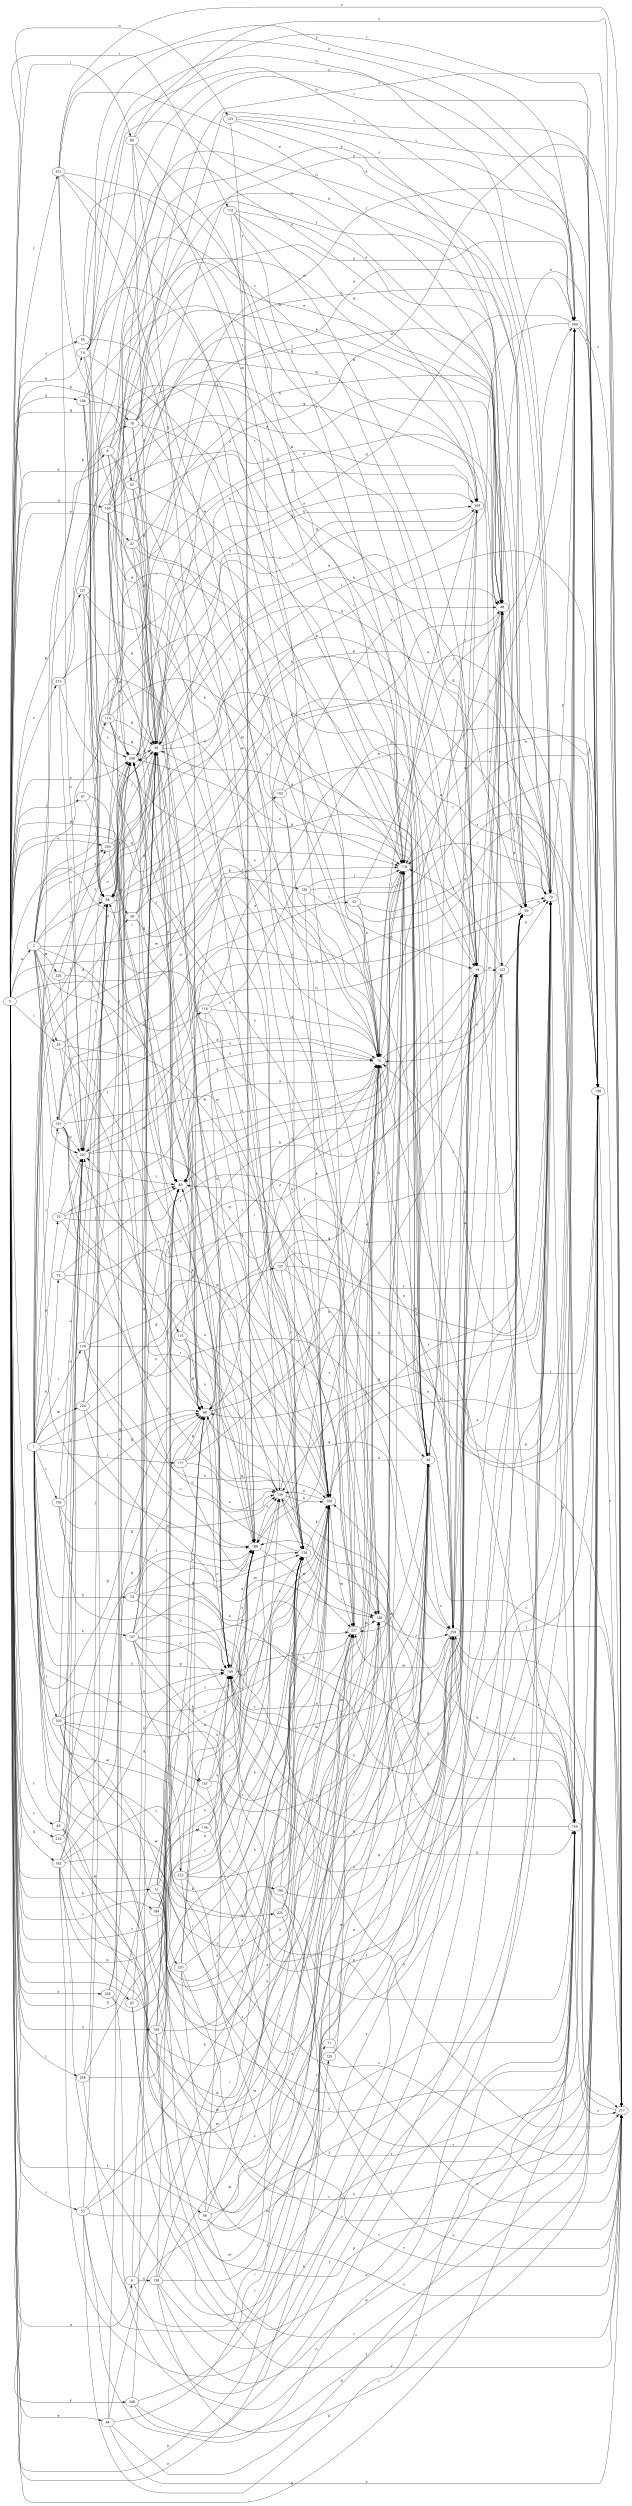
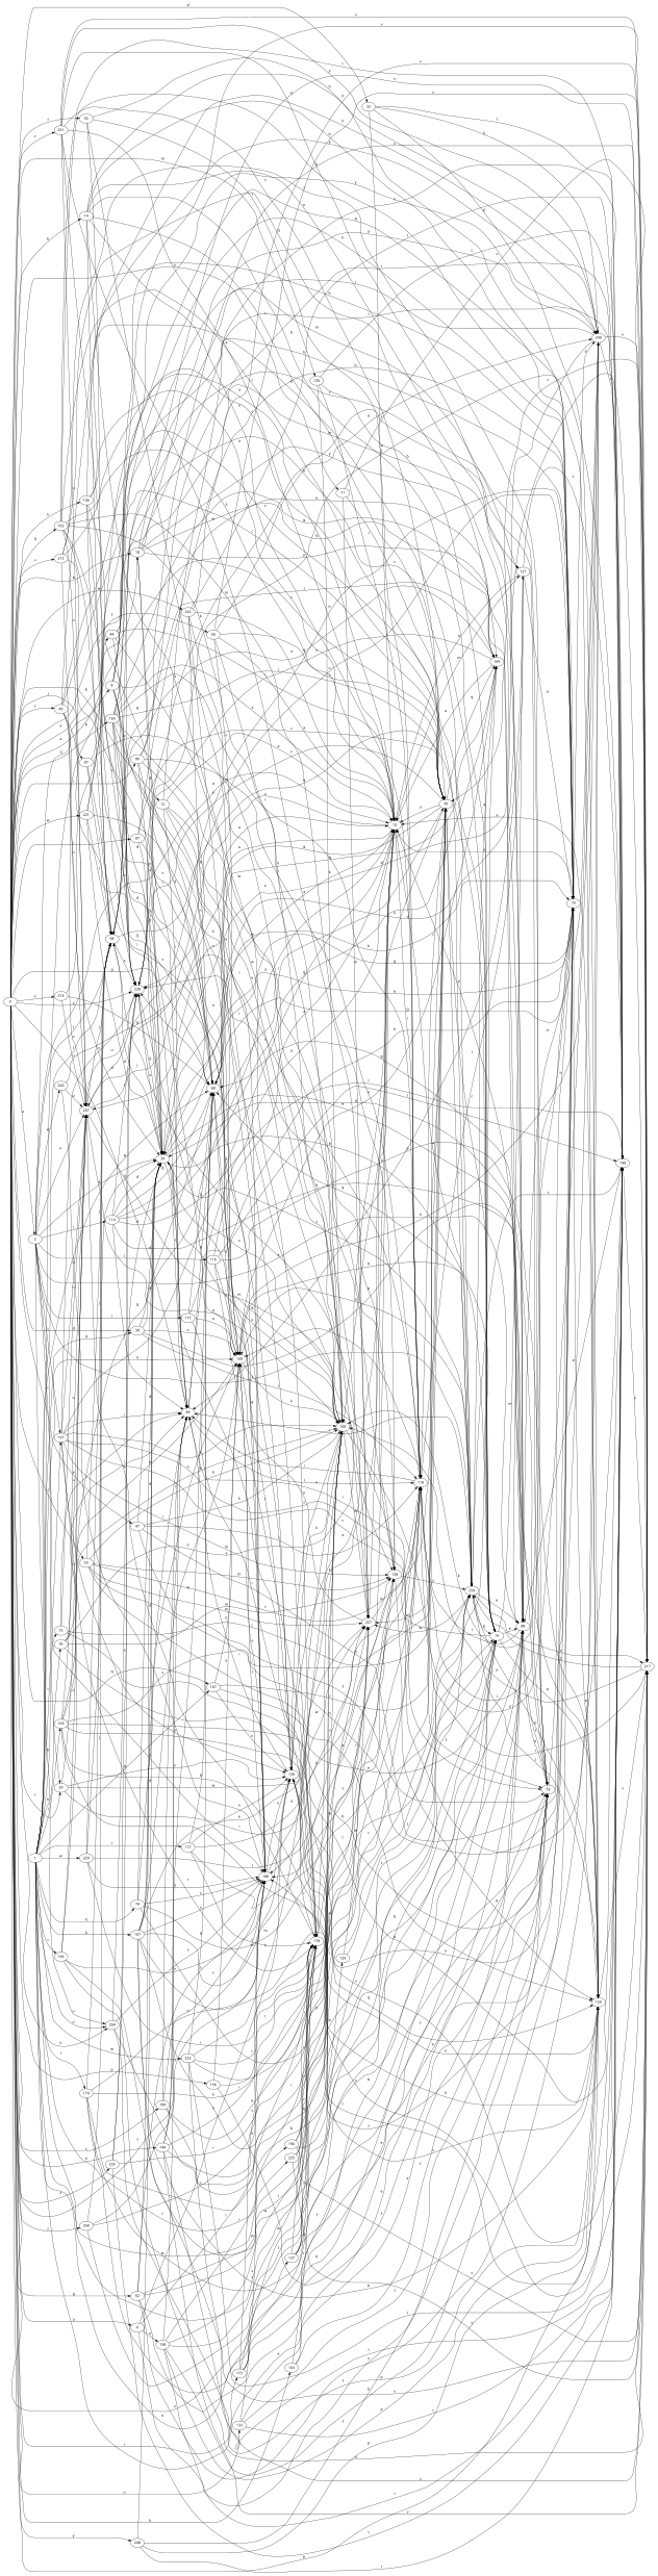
  strict digraph {
    fontname="Noto Sans"
    rankdir=LR
    node [fontname="Noto Sans"]
    edge [fontname="Noto Sans"]
    0
    2
    6
    8
    12
    14
    18
    29
    32
    38
    44
    47
    49
    53
    55
    58
    62
    68
    71
    80
    87
    89
    97
    103
    106
    126
    129
    133
    144
    156
    159
    162
    165
    167
    173
    184
    188
    204
    212
    214
    220
    221
    235
    238
    248
    n46 [label=251]
    258
    48
    98
    197
    259
    10
    39
    79
    108
    114
    115
    116
    207
    226
    59
    138
    139
    178
    19
    127
    249
    198
    30
    169
    217
    118
    227
    149
    128
    1
    73
    74
    76
    107
    109
    137
    174
    177
    190
    196
    223
    224
    225
    0 -> 2 [label=a]
    0 -> 6 [label=a]
    0 -> 8 [label=a]
    0 -> 12 [label=b]
    0 -> 14 [label=b]
    0 -> 18 [label=b]
    0 -> 29 [label=c]
    0 -> 32 [label=d]
    0 -> 38 [label=d]
    0 -> 44 [label=e]
    0 -> 47 [label=e]
    0 -> 49 [label=f]
    0 -> 53 [label=f]
    0 -> 55 [label=f]
    0 -> 58 [label=f]
    0 -> 62 [label=g]
    0 -> 68 [label=g]
    0 -> 71 [label=h]
    0 -> 80 [label=i]
    0 -> 87 [label=i]
    0 -> 89 [label=i]
    0 -> 97 [label=j]
    0 -> 103 [label=k]
    0 -> 106 [label=k]
    0 -> 126 [label=m]
    0 -> 129 [label=n]
    0 -> 133 [label=n]
    0 -> 144 [label=o]
    0 -> 156 [label=p]
    0 -> 159 [label=p]
    0 -> 162 [label=q]
    0 -> 165 [label=q]
    0 -> 167 [label=q]
    0 -> 173 [label=r]
    0 -> 184 [label=s]
    0 -> 188 [label=s]
    0 -> 204 [label=u]
    0 -> 212 [label=v]
    0 -> 214 [label=v]
    0 -> 220 [label=w]
    0 -> 221 [label=w]
    0 -> 235 [label=x]
    0 -> 238 [label=x]
    0 -> 248 [label=y]
    0 -> n46 [label=z]
    0 -> 258 [label=z]
    2 -> 29 [label=c]
    2 -> 188 [label=s]
    2 -> 204 [label=u]
    2 -> 48 [label=e]
    2 -> 98 [label=j]
    2 -> 197 [label=t]
    2 -> 259 [label=z]
    2 -> 10 [label=a]
    2 -> 39 [label=d]
    2 -> 79 [label=h]
-   2 -> 108 [label=k]
    2 -> 114 [label=l]
    2 -> 115 [label=l]
    2 -> 116 [label=l]
    2 -> 207 [label=u]
    2 -> 226 [label=w]
    6 -> 59 [label=f]
    6 -> 138 [label=n]
    6 -> 139 [label=n]
    6 -> 178 [label=r]
    8 -> 238 [label=x]
    8 -> 10 [label=a]
    8 -> 39 [label=d]
    8 -> 139 [label=n]
    8 -> 19 [label=b]
    8 -> 127 [label=m]
    8 -> 249 [label=y]
    12 -> 89 [label=i]
    12 -> 188 [label=s]
    12 -> 10 [label=a]
    12 -> 108 [label=k]
    12 -> 178 [label=r]
    12 -> 198 [label=t]
    14 -> 188 [label=s]
    14 -> 48 [label=e]
    14 -> 98 [label=j]
    14 -> 10 [label=a]
    14 -> 79 [label=h]
    14 -> 19 [label=b]
    14 -> 249 [label=y]
    14 -> 30 [label=c]
    18 -> 89 [label=i]
    18 -> 48 [label=e]
    18 -> 39 [label=d]
    18 -> 127 [label=m]
    18 -> 249 [label=y]
    18 -> 30 [label=c]
    18 -> 169 [label=q]
    18 -> 217 [label=v]
    29 -> 207 [label=u]
    29 -> 139 [label=n]
    29 -> 118 [label=l]
    29 -> 227 [label=w]
    32 -> 159 [label=p]
    32 -> 10 [label=a]
    32 -> 249 [label=y]
    32 -> 198 [label=t]
    38 -> 159 [label=p]
    38 -> 10 [label=a]
    38 -> 39 [label=d]
    38 -> 118 [label=l]
    38 -> 149 [label=o]
    44 -> 159 [label=p]
    44 -> 238 [label=x]
    44 -> 217 [label=v]
    44 -> 118 [label=l]
    44 -> 227 [label=w]
    47 -> 39 [label=d]
    47 -> 79 [label=h]
    47 -> 108 [label=k]
    47 -> 59 [label=f]
    47 -> 118 [label=l]
    49 -> 188 [label=s]
    49 -> 259 [label=z]
    49 -> 39 [label=d]
    49 -> 207 [label=u]
    49 -> 249 [label=y]
    49 -> 30 [label=c]
    53 -> 159 [label=p]
    53 -> 98 [label=j]
    53 -> 79 [label=h]
    53 -> 108 [label=k]
    53 -> 30 [label=c]
    53 -> 227 [label=w]
    53 -> 128 [label=m]
    55 -> 98 [label=j]
    55 -> 79 [label=h]
    55 -> 178 [label=r]
    55 -> 118 [label=l]
    58 -> 10 [label=a]
    58 -> 108 [label=k]
    58 -> 59 [label=f]
    58 -> 30 [label=c]
    58 -> 217 [label=v]
    58 -> 149 [label=o]
    62 -> 188 [label=s]
    62 -> 39 [label=d]
    62 -> 19 [label=b]
    62 -> 249 [label=y]
    62 -> 118 [label=l]
    62 -> 227 [label=w]
    68 -> 238 [label=x]
    68 -> 10 [label=a]
    68 -> 79 [label=h]
    68 -> 149 [label=o]
    71 -> 30 [label=c]
    71 -> 217 [label=v]
    71 -> 227 [label=w]
    80 -> 68 [label=g]
    80 -> 39 [label=d]
    80 -> 198 [label=t]
    80 -> 217 [label=v]
    80 -> 118 [label=l]
    80 -> 227 [label=w]
    87 -> 39 [label=d]
    87 -> 79 [label=h]
    87 -> 139 [label=n]
    87 -> 30 [label=c]
    89 -> 68 [label=g]
    89 -> 10 [label=a]
    89 -> 118 [label=l]
    97 -> 89 [label=i]
    97 -> 98 [label=j]
    97 -> 10 [label=a]
    103 -> 48 [label=e]
    103 -> 59 [label=f]
    103 -> 178 [label=r]
    106 -> 68 [label=g]
    106 -> 238 [label=x]
    106 -> 98 [label=j]
    106 -> 10 [label=a]
    106 -> 19 [label=b]
    106 -> 249 [label=y]
    126 -> 108 [label=k]
    126 -> 19 [label=b]
    126 -> 198 [label=t]
    126 -> 118 [label=l]
    129 -> 259 [label=z]
    129 -> 227 [label=w]
    133 -> 188 [label=s]
    133 -> 48 [label=e]
    133 -> 59 [label=f]
    133 -> 198 [label=t]
    144 -> 68 [label=g]
    144 -> 89 [label=i]
    144 -> 159 [label=p]
    144 -> 108 [label=k]
    144 -> 178 [label=r]
    144 -> 217 [label=v]
    156 -> 59 [label=f]
    156 -> 178 [label=r]
    156 -> 149 [label=o]
    159 -> 188 [label=s]
    159 -> 259 [label=z]
    159 -> 10 [label=a]
    159 -> 139 [label=n]
    159 -> 217 [label=v]
    162 -> 68 [label=g]
    162 -> 10 [label=a]
    162 -> 79 [label=h]
    162 -> 108 [label=k]
    162 -> 207 [label=u]
    162 -> 198 [label=t]
    162 -> 30 [label=c]
    162 -> 149 [label=o]
    162 -> 128 [label=m]
    165 -> 238 [label=x]
    165 -> 48 [label=e]
    165 -> 39 [label=d]
    165 -> 79 [label=h]
    165 -> 108 [label=k]
    165 -> 59 [label=f]
    165 -> 30 [label=c]
    165 -> 169 [label=q]
    165 -> 118 [label=l]
    165 -> 149 [label=o]
    165 -> 128 [label=m]
    167 -> 48 [label=e]
    167 -> 139 [label=n]
    167 -> 30 [label=c]
    167 -> 149 [label=o]
    173 -> 188 [label=s]
    173 -> 48 [label=e]
    173 -> 19 [label=b]
    173 -> 169 [label=q]
    173 -> 118 [label=l]
    184 -> 89 [label=i]
    184 -> 188 [label=s]
    184 -> 108 [label=k]
    184 -> 118 [label=l]
    188 -> 139 [label=n]
    188 -> 227 [label=w]
    188 -> 149 [label=o]
    204 -> 188 [label=s]
    204 -> 238 [label=x]
    204 -> 19 [label=b]
    204 -> 198 [label=t]
    212 -> 188 [label=s]
    212 -> 207 [label=u]
    212 -> 59 [label=f]
    212 -> 30 [label=c]
    212 -> 169 [label=q]
    214 -> 68 [label=g]
    214 -> 207 [label=u]
    214 -> 128 [label=m]
    220 -> 68 [label=g]
    220 -> 10 [label=a]
    220 -> 108 [label=k]
    220 -> 198 [label=t]
    220 -> 217 [label=v]
    220 -> 149 [label=o]
    221 -> 48 [label=e]
    221 -> 98 [label=j]
    221 -> 39 [label=d]
    221 -> 79 [label=h]
    221 -> 108 [label=k]
    235 -> 238 [label=x]
    235 -> 39 [label=d]
    235 -> 178 [label=r]
    235 -> 198 [label=t]
    238 -> 39 [label=d]
    238 -> 207 [label=u]
    238 -> 249 [label=y]
    238 -> 198 [label=t]
    248 -> 159 [label=p]
    248 -> 39 [label=d]
    248 -> 59 [label=f]
    248 -> 198 [label=t]
    n46 -> 68 [label=g]
    n46 -> 48 [label=e]
    n46 -> 259 [label=z]
    n46 -> 10 [label=a]
    n46 -> 207 [label=u]
    n46 -> 249 [label=y]
    n46 -> 217 [label=v]
    n46 -> 227 [label=w]
    258 -> 188 [label=s]
    258 -> 98 [label=j]
    258 -> 259 [label=z]
    258 -> 178 [label=r]
    48 -> 10 [label=a]
    48 -> 79 [label=h]
    48 -> 59 [label=f]
    48 -> 118 [label=l]
    98 -> 238 [label=x]
    98 -> 19 [label=b]
    98 -> 198 [label=t]
    98 -> 169 [label=q]
    197 -> 89 [label=i]
    197 -> 238 [label=x]
    197 -> 10 [label=a]
    197 -> 108 [label=k]
    197 -> 207 [label=u]
    197 -> 59 [label=f]
    197 -> 139 [label=n]
    197 -> 178 [label=r]
    197 -> 198 [label=t]
    197 -> 128 [label=m]
    259 -> 68 [label=g]
    259 -> 89 [label=i]
    259 -> 159 [label=p]
    259 -> 48 [label=e]
    259 -> 10 [label=a]
    259 -> 19 [label=b]
    259 -> 198 [label=t]
    259 -> 169 [label=q]
    259 -> 217 [label=v]
    259 -> 227 [label=w]
    259 -> 149 [label=o]
    10 -> 188 [label=s]
    10 -> 238 [label=x]
    10 -> 207 [label=u]
    10 -> 127 [label=m]
    10 -> 118 [label=l]
    39 -> 89 [label=i]
    39 -> 238 [label=x]
    39 -> 48 [label=e]
    39 -> 98 [label=j]
    39 -> 259 [label=z]
    39 -> 79 [label=h]
    39 -> 108 [label=k]
    39 -> 178 [label=r]
    39 -> 19 [label=b]
    39 -> 169 [label=q]
    79 -> 68 [label=g]
    79 -> 159 [label=p]
    79 -> 10 [label=a]
    79 -> 108 [label=k]
    79 -> 207 [label=u]
    79 -> 249 [label=y]
    79 -> 118 [label=l]
    108 -> 238 [label=x]
    108 -> 39 [label=d]
    108 -> 207 [label=u]
    108 -> 59 [label=f]
    108 -> 139 [label=n]
    108 -> 227 [label=w]
    114 -> 68 [label=g]
    114 -> 89 [label=i]
    114 -> 238 [label=x]
    114 -> 48 [label=e]
    114 -> 39 [label=d]
    114 -> 198 [label=t]
    114 -> 30 [label=c]
    114 -> 169 [label=q]
    115 -> 68 [label=g]
    115 -> 178 [label=r]
    115 -> 198 [label=t]
    115 -> 149 [label=o]
    116 -> 159 [label=p]
    116 -> 10 [label=a]
    116 -> 79 [label=h]
    116 -> 178 [label=r]
    116 -> 149 [label=o]
    207 -> 98 [label=j]
    207 -> 10 [label=a]
    207 -> 79 [label=h]
    207 -> 128 [label=m]
    226 -> 188 [label=s]
    226 -> 207 [label=u]
    226 -> 118 [label=l]
    59 -> 68 [label=g]
    59 -> 48 [label=e]
    59 -> 39 [label=d]
    59 -> 79 [label=h]
    138 -> 89 [label=i]
    138 -> 159 [label=p]
    138 -> 79 [label=h]
    138 -> 178 [label=r]
    138 -> 198 [label=t]
    138 -> 227 [label=w]
    138 -> 128 [label=m]
    139 -> 68 [label=g]
    139 -> 89 [label=i]
    139 -> 159 [label=p]
    139 -> 10 [label=a]
    139 -> 108 [label=k]
    139 -> 178 [label=r]
    178 -> 108 [label=k]
    178 -> 207 [label=u]
    178 -> 128 [label=r]
    19 -> 89 [label=i]
    19 -> 159 [label=p]
    19 -> 48 [label=e]
    19 -> 127 [label=m]
    19 -> 30 [label=c]
    127 -> 89 [label=i]
    127 -> 10 [label=a]
    127 -> 79 [label=h]
    127 -> 198 [label=t]
    127 -> 118 [label=l]
    249 -> 68 [label=g]
    249 -> 98 [label=j]
    249 -> 39 [label=d]
    249 -> 139 [label=n]
    249 -> 198 [label=t]
    249 -> 217 [label=v]
    249 -> 149 [label=o]
    198 -> 48 [label=e]
    198 -> 217 [label=v]
    30 -> 238 [label=x]
    30 -> 259 [label=z]
    30 -> 10 [label=a]
    30 -> 39 [label=d]
    30 -> 108 [label=k]
    30 -> 169 [label=q]
    30 -> 227 [label=w]
    169 -> 238 [label=x]
    169 -> 98 [label=j]
    169 -> 10 [label=a]
    169 -> 149 [label=o]
    217 -> 259 [label=z]
    217 -> 39 [label=d]
    217 -> 108 [label=k]
    217 -> 30 [label=c]
    217 -> 118 [label=l]
    118 -> 89 [label=i]
    118 -> 188 [label=s]
    118 -> 249 [label=y]
    118 -> 30 [label=c]
    118 -> 149 [label=o]
    227 -> 10 [label=a]
    227 -> 149 [label=o]
    227 -> 128 [label=m]
    149 -> 188 [label=s]
    149 -> 108 [label=k]
    149 -> 19 [label=b]
    128 -> 159 [label=p]
    128 -> 238 [label=x]
    128 -> 98 [label=j]
    128 -> 259 [label=z]
    1 -> 18 [label=b]
    1 -> 38 [label=d]
    1 -> 68 [label=g]
    1 -> 167 [label=q]
    1 -> 204 [label=u]
    1 -> 48 [label=e]
    1 -> 98 [label=j]
    1 -> 197 [label=t]
    1 -> 259 [label=z]
    1 -> 149 [label=o]
    1 -> 73 [label=h]
    1 -> 74 [label=h]
    1 -> 76 [label=h]
    1 -> 107 [label=k]
    1 -> 109 [label=l]
    1 -> 137 [label=n]
    1 -> 174 [label=r]
    1 -> 177 [label=r]
    1 -> 190 [label=t]
    1 -> 196 [label=t]
    1 -> 223 [label=w]
    1 -> 224 [label=w]
    1 -> 225 [label=w]
    73 -> 89 [label=i]
    73 -> 207 [label=u]
    73 -> 198 [label=t]
    73 -> 30 [label=c]
    74 -> 188 [label=s]
    74 -> 39 [label=d]
    74 -> 19 [label=b]
    74 -> 149 [label=o]
    74 -> 128 [label=m]
    76 -> 89 [label=i]
    76 -> 10 [label=a]
    76 -> 207 [label=u]
    76 -> 217 [label=v]
    76 -> 128 [label=m]
    107 -> 89 [label=i]
    107 -> 159 [label=p]
    107 -> 188 [label=s]
    107 -> 48 [label=e]
    107 -> 39 [label=d]
    107 -> 108 [label=k]
    107 -> 249 [label=s]
    107 -> 217 [label=v]
    107 -> 227 [label=w]
    107 -> 149 [label=o]
    109 -> 159 [label=p]
    109 -> 79 [label=h]
    109 -> 108 [label=k]
    109 -> 207 [label=u]
    109 -> 198 [label=t]
    109 -> 30 [label=c]
    109 -> 217 [label=v]
    109 -> 149 [label=o]
    137 -> 259 [label=z]
    137 -> 79 [label=h]
    137 -> 59 [label=f]
    137 -> 178 [label=r]
    137 -> 19 [label=b]
    174 -> 48 [label=e]
    174 -> 98 [label=j]
    174 -> 108 [label=k]
    174 -> 59 [label=f]
    174 -> 139 [label=n]
    174 -> 19 [label=b]
    177 -> 68 [label=g]
    177 -> 10 [label=a]
    177 -> 139 [label=n]
    177 -> 178 [label=r]
    177 -> 19 [label=b]
    190 -> 178 [label=r]
    190 -> 19 [label=b]
    190 -> 30 [label=c]
    190 -> 217 [label=v]
    196 -> 68 [label=g]
    196 -> 207 [label=u]
    196 -> 59 [label=f]
    196 -> 139 [label=n]
    196 -> 217 [label=v]
    223 -> 68 [label=g]
    223 -> 108 [label=k]
    223 -> 178 [label=r]
    223 -> 198 [label=t]
    223 -> 217 [label=v]
    223 -> 118 [label=l]
    224 -> 188 [label=s]
    224 -> 98 [label=j]
    224 -> 39 [label=d]
    224 -> 178 [label=r]
    224 -> 118 [label=l]
    225 -> 178 [label=r]
    225 -> 217 [label=v]
    225 -> 227 [label=w]
  }
